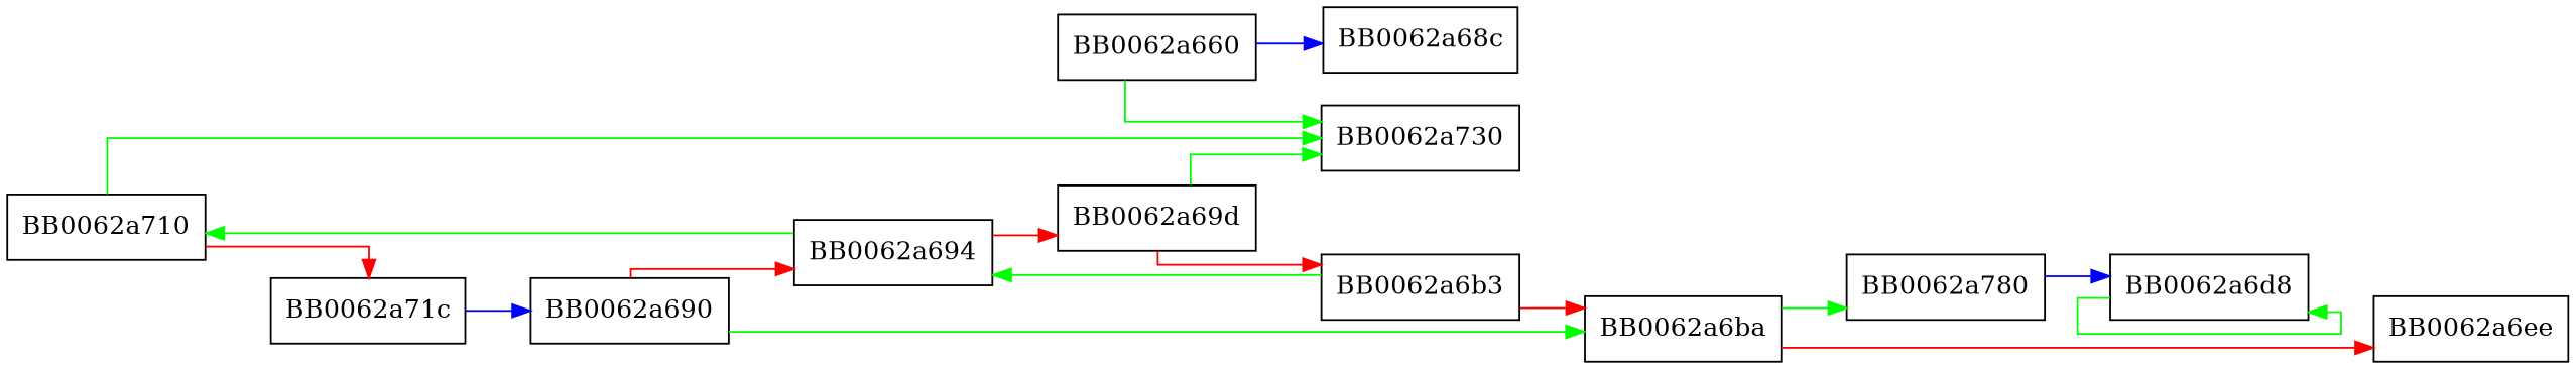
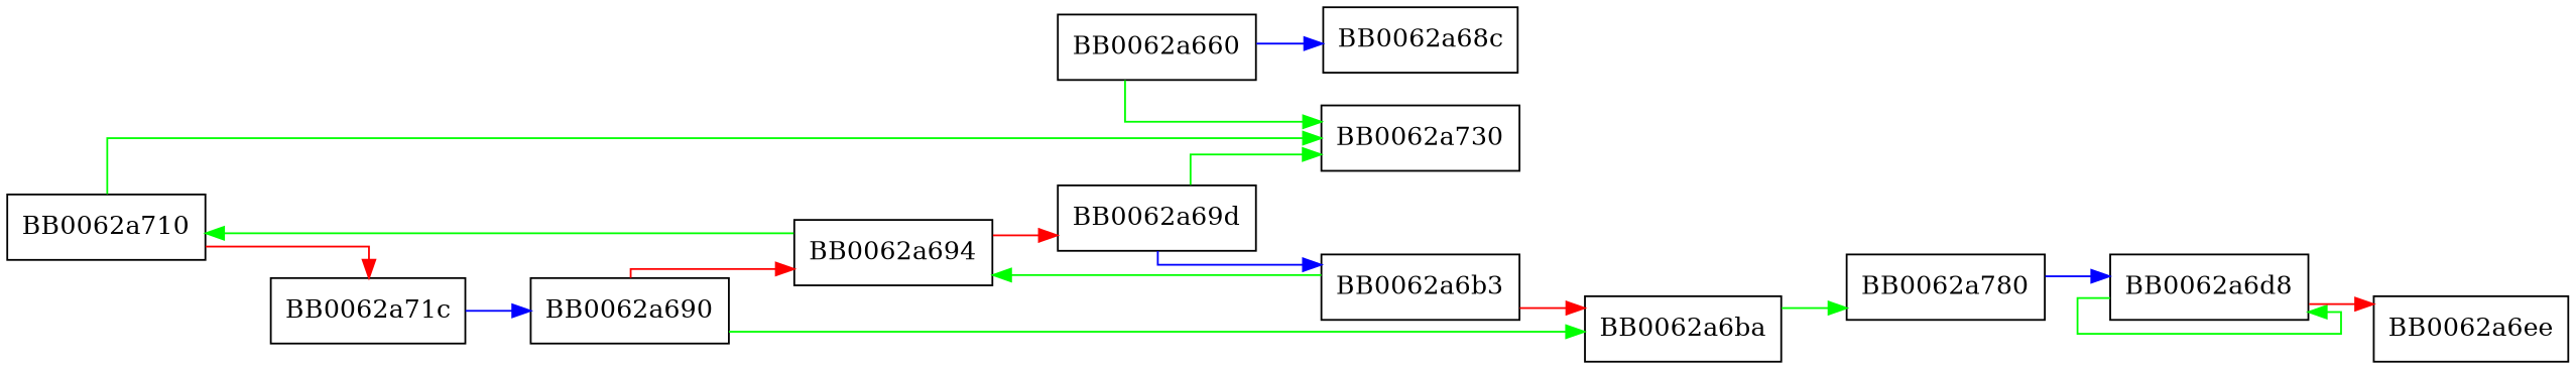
  digraph {
    rankdir=LR
    splines=ortho
    node [shape=box]
    edge [color=green]
    BB0062a660
    BB0062a730
    BB0062a68c
    BB0062a690
    BB0062a6ba
    BB0062a694
    BB0062a780
    BB0062a710
    BB0062a69d
    BB0062a6d8
    BB0062a71c
    BB0062a6b3
    BB0062a6ee
    BB0062a660 -> BB0062a730
    BB0062a660 -> BB0062a68c [color=blue]
    BB0062a690 -> BB0062a6ba
    BB0062a690 -> BB0062a694 [color=red]
    BB0062a6ba -> BB0062a780
    BB0062a694 -> BB0062a710
    BB0062a694 -> BB0062a69d [color=red]
    BB0062a780 -> BB0062a6d8 [color=blue]
    BB0062a710 -> BB0062a730
    BB0062a710 -> BB0062a71c [color=red]
    BB0062a69d -> BB0062a730
-   BB0062a69d -> BB0062a6b3 [color=red]
+   BB0062a69d -> BB0062a6b3 [color=blue]
    BB0062a6d8 -> BB0062a6d8
-   BB0062a6ba -> BB0062a6ee [color=red]
+   BB0062a6d8 -> BB0062a6ee [color=red]
    BB0062a71c -> BB0062a690 [color=blue]
    BB0062a6b3 -> BB0062a6ba [color=red]
    BB0062a6b3 -> BB0062a694
  }
